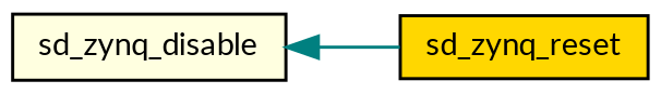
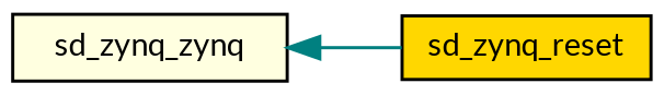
  digraph {
    rankdir=LR
    fontname=Lato
    node [color=black fontname=Lato fontsize=10 shape=record style=filled]
-   n1 [fillcolor=lightyellow fontcolor=black height=0.2 label=sd_zynq_disable width=0.4]
+   n1 [fillcolor=lightyellow fontcolor=black height=0.2 label=sd_zynq_zynq width=0.4]
    n2 [fillcolor=gold height=0.2 label=sd_zynq_reset width=0.4]
    n1 -> n2 [color=teal dir=back fontname=Lato fontsize=10 labelfontname=Helvetica labelfontsize=10 style=solid]
  }
